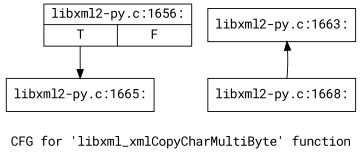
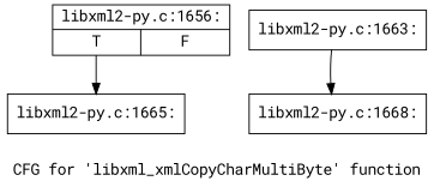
  digraph {
    fontname="Roboto Mono"
    label="CFG for 'libxml_xmlCopyCharMultiByte' function"
    node [fontname="Roboto Mono" shape=record]
    edge [fontname="Roboto Mono"]
    n1 [label="{libxml2-py.c:1656:|{<s0>T|<s1>F}}"]
    n2 [label="{libxml2-py.c:1665:}"]
    n3 [label="{libxml2-py.c:1663:}"]
    n4 [label="{libxml2-py.c:1668:}"]
    n1 -> n2 [tailport=s0]
-   n4 -> n3
+   n3 -> n4
  }
